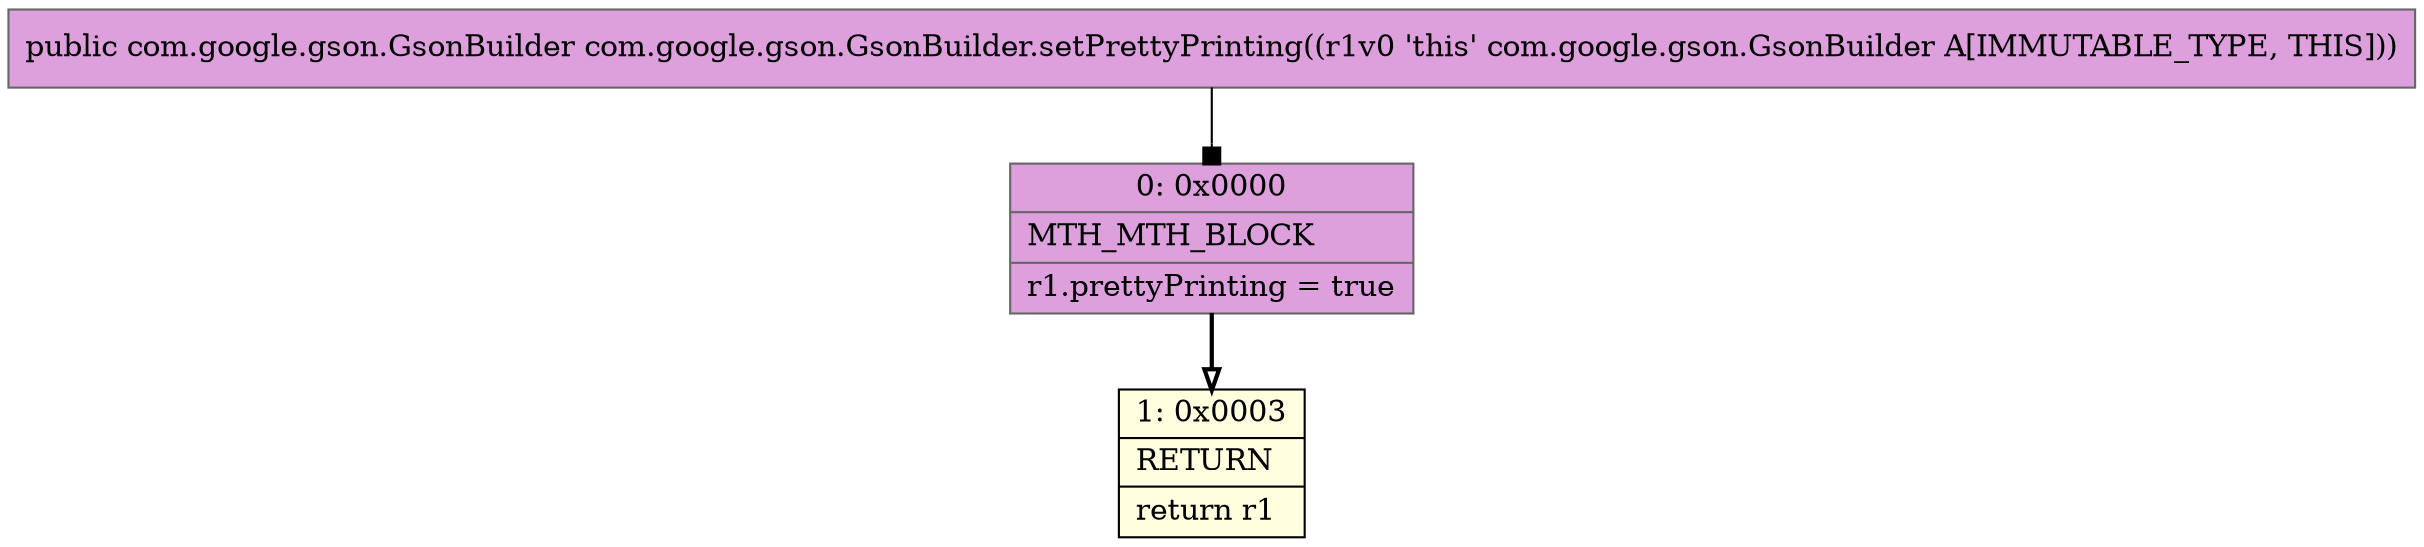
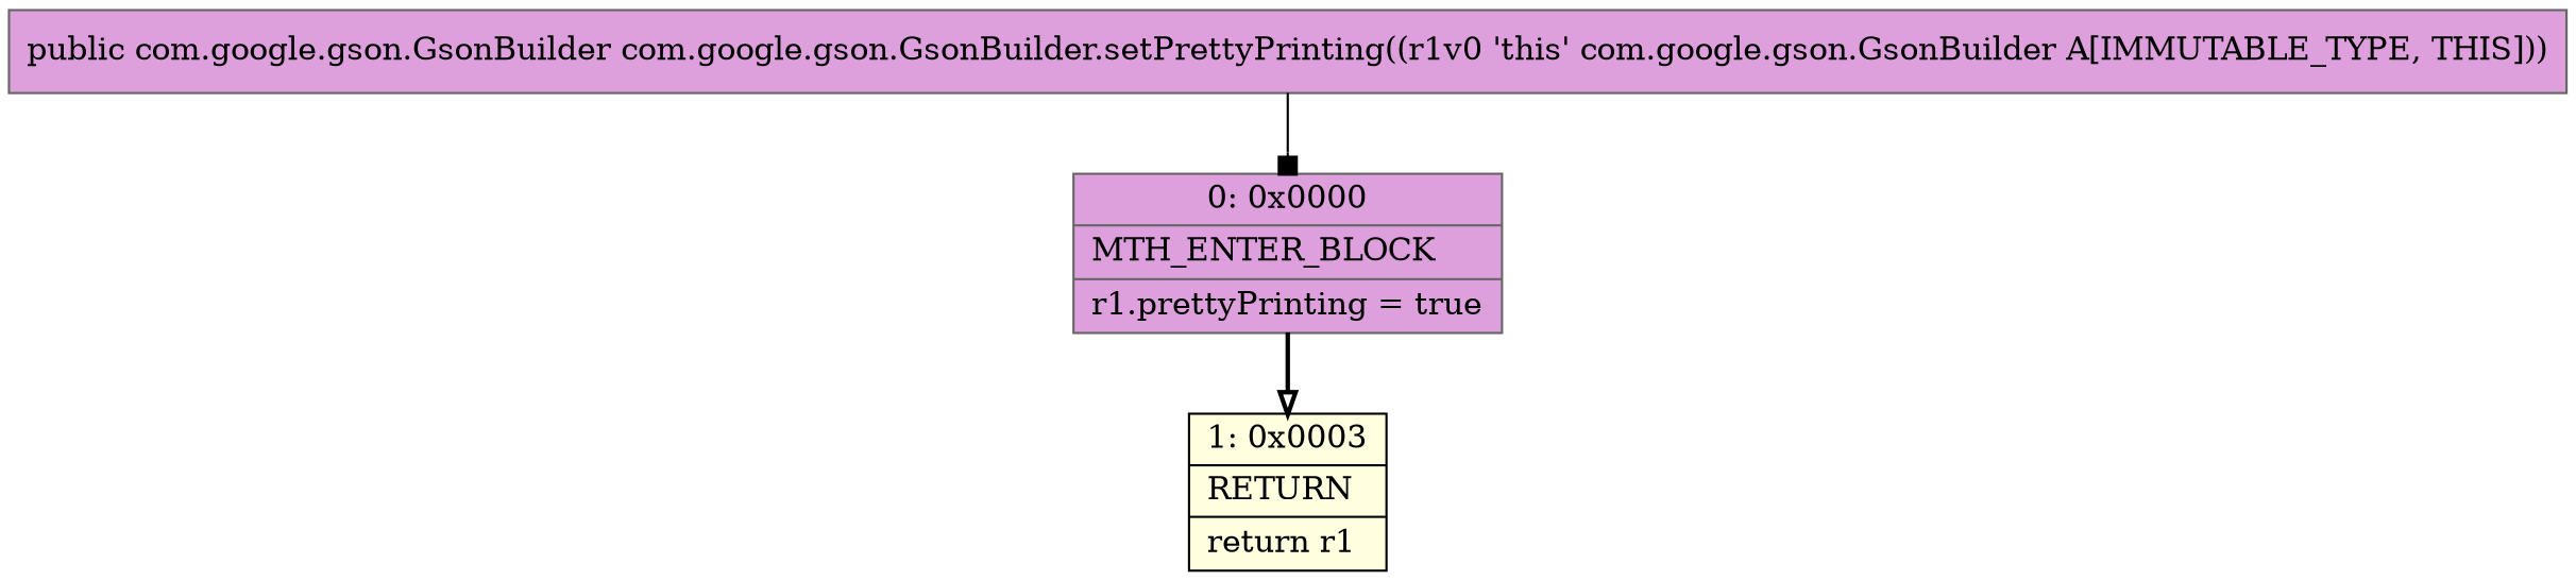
  digraph {
    node [shape=record style=filled fillcolor=plum color=gray40]
-   n1 [label="{0\:\ 0x0000|MTH_MTH_BLOCK\l|r1.prettyPrinting = true\l}"]
+   n1 [label="{0\:\ 0x0000|MTH_ENTER_BLOCK\l|r1.prettyPrinting = true\l}"]
    n2 [label="{1\:\ 0x0003|RETURN\l|return r1\l}" fillcolor=lightyellow color=black]
    n3 [label="{public com.google.gson.GsonBuilder com.google.gson.GsonBuilder.setPrettyPrinting((r1v0 'this' com.google.gson.GsonBuilder A[IMMUTABLE_TYPE, THIS])) }"]
    n1 -> n2 [style=bold arrowhead=onormal]
    n3 -> n1 [style=solid arrowhead=box]
  }
